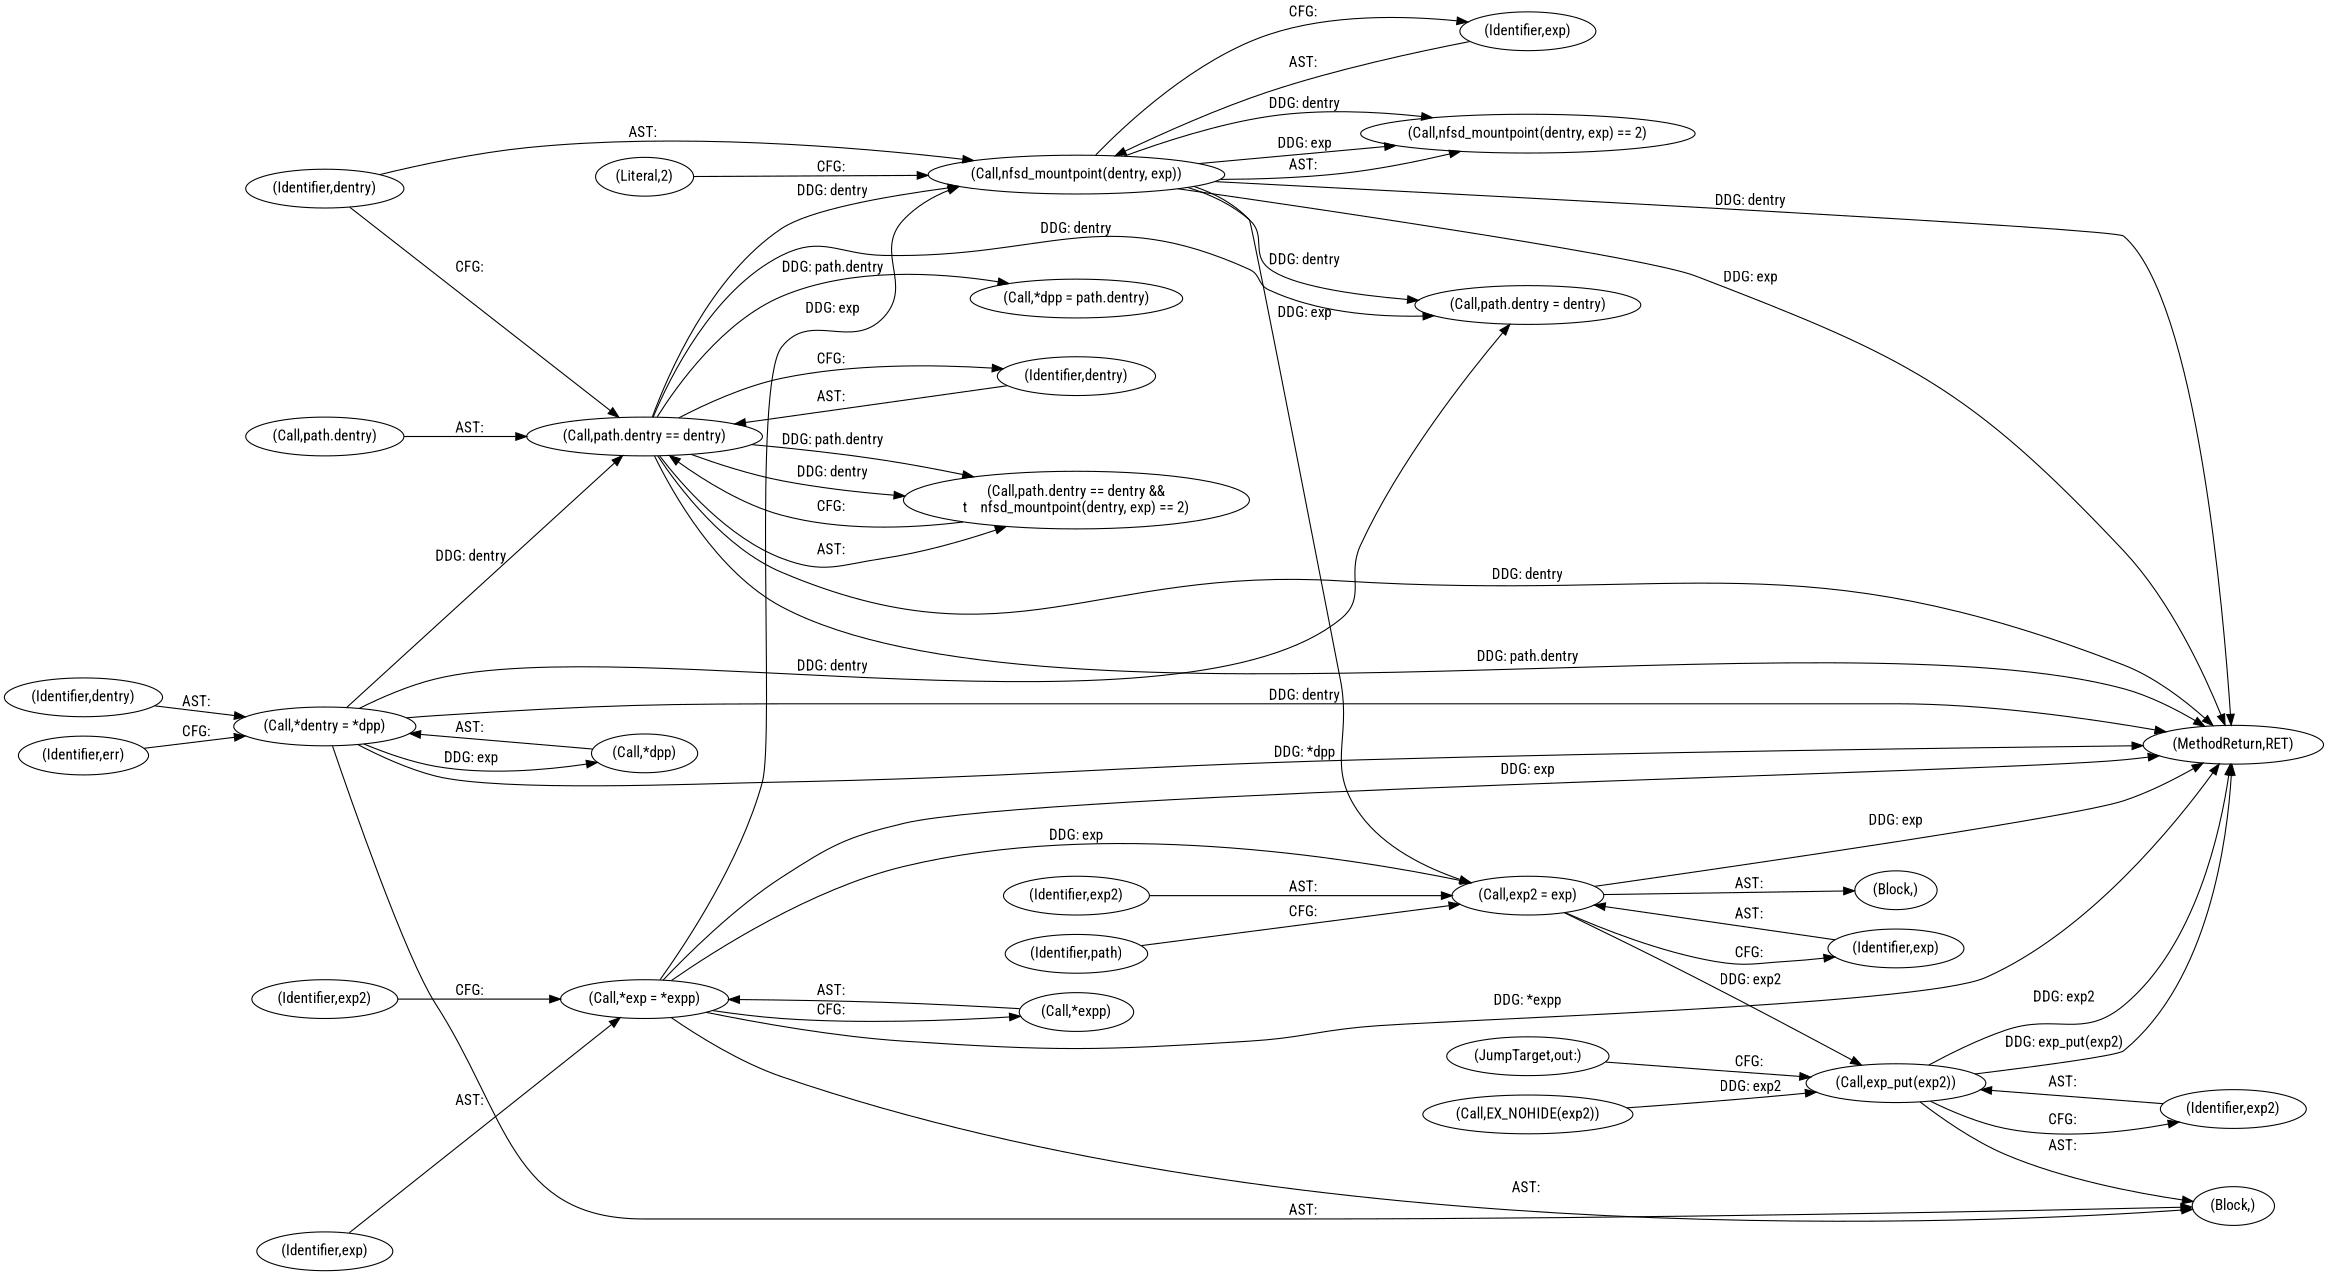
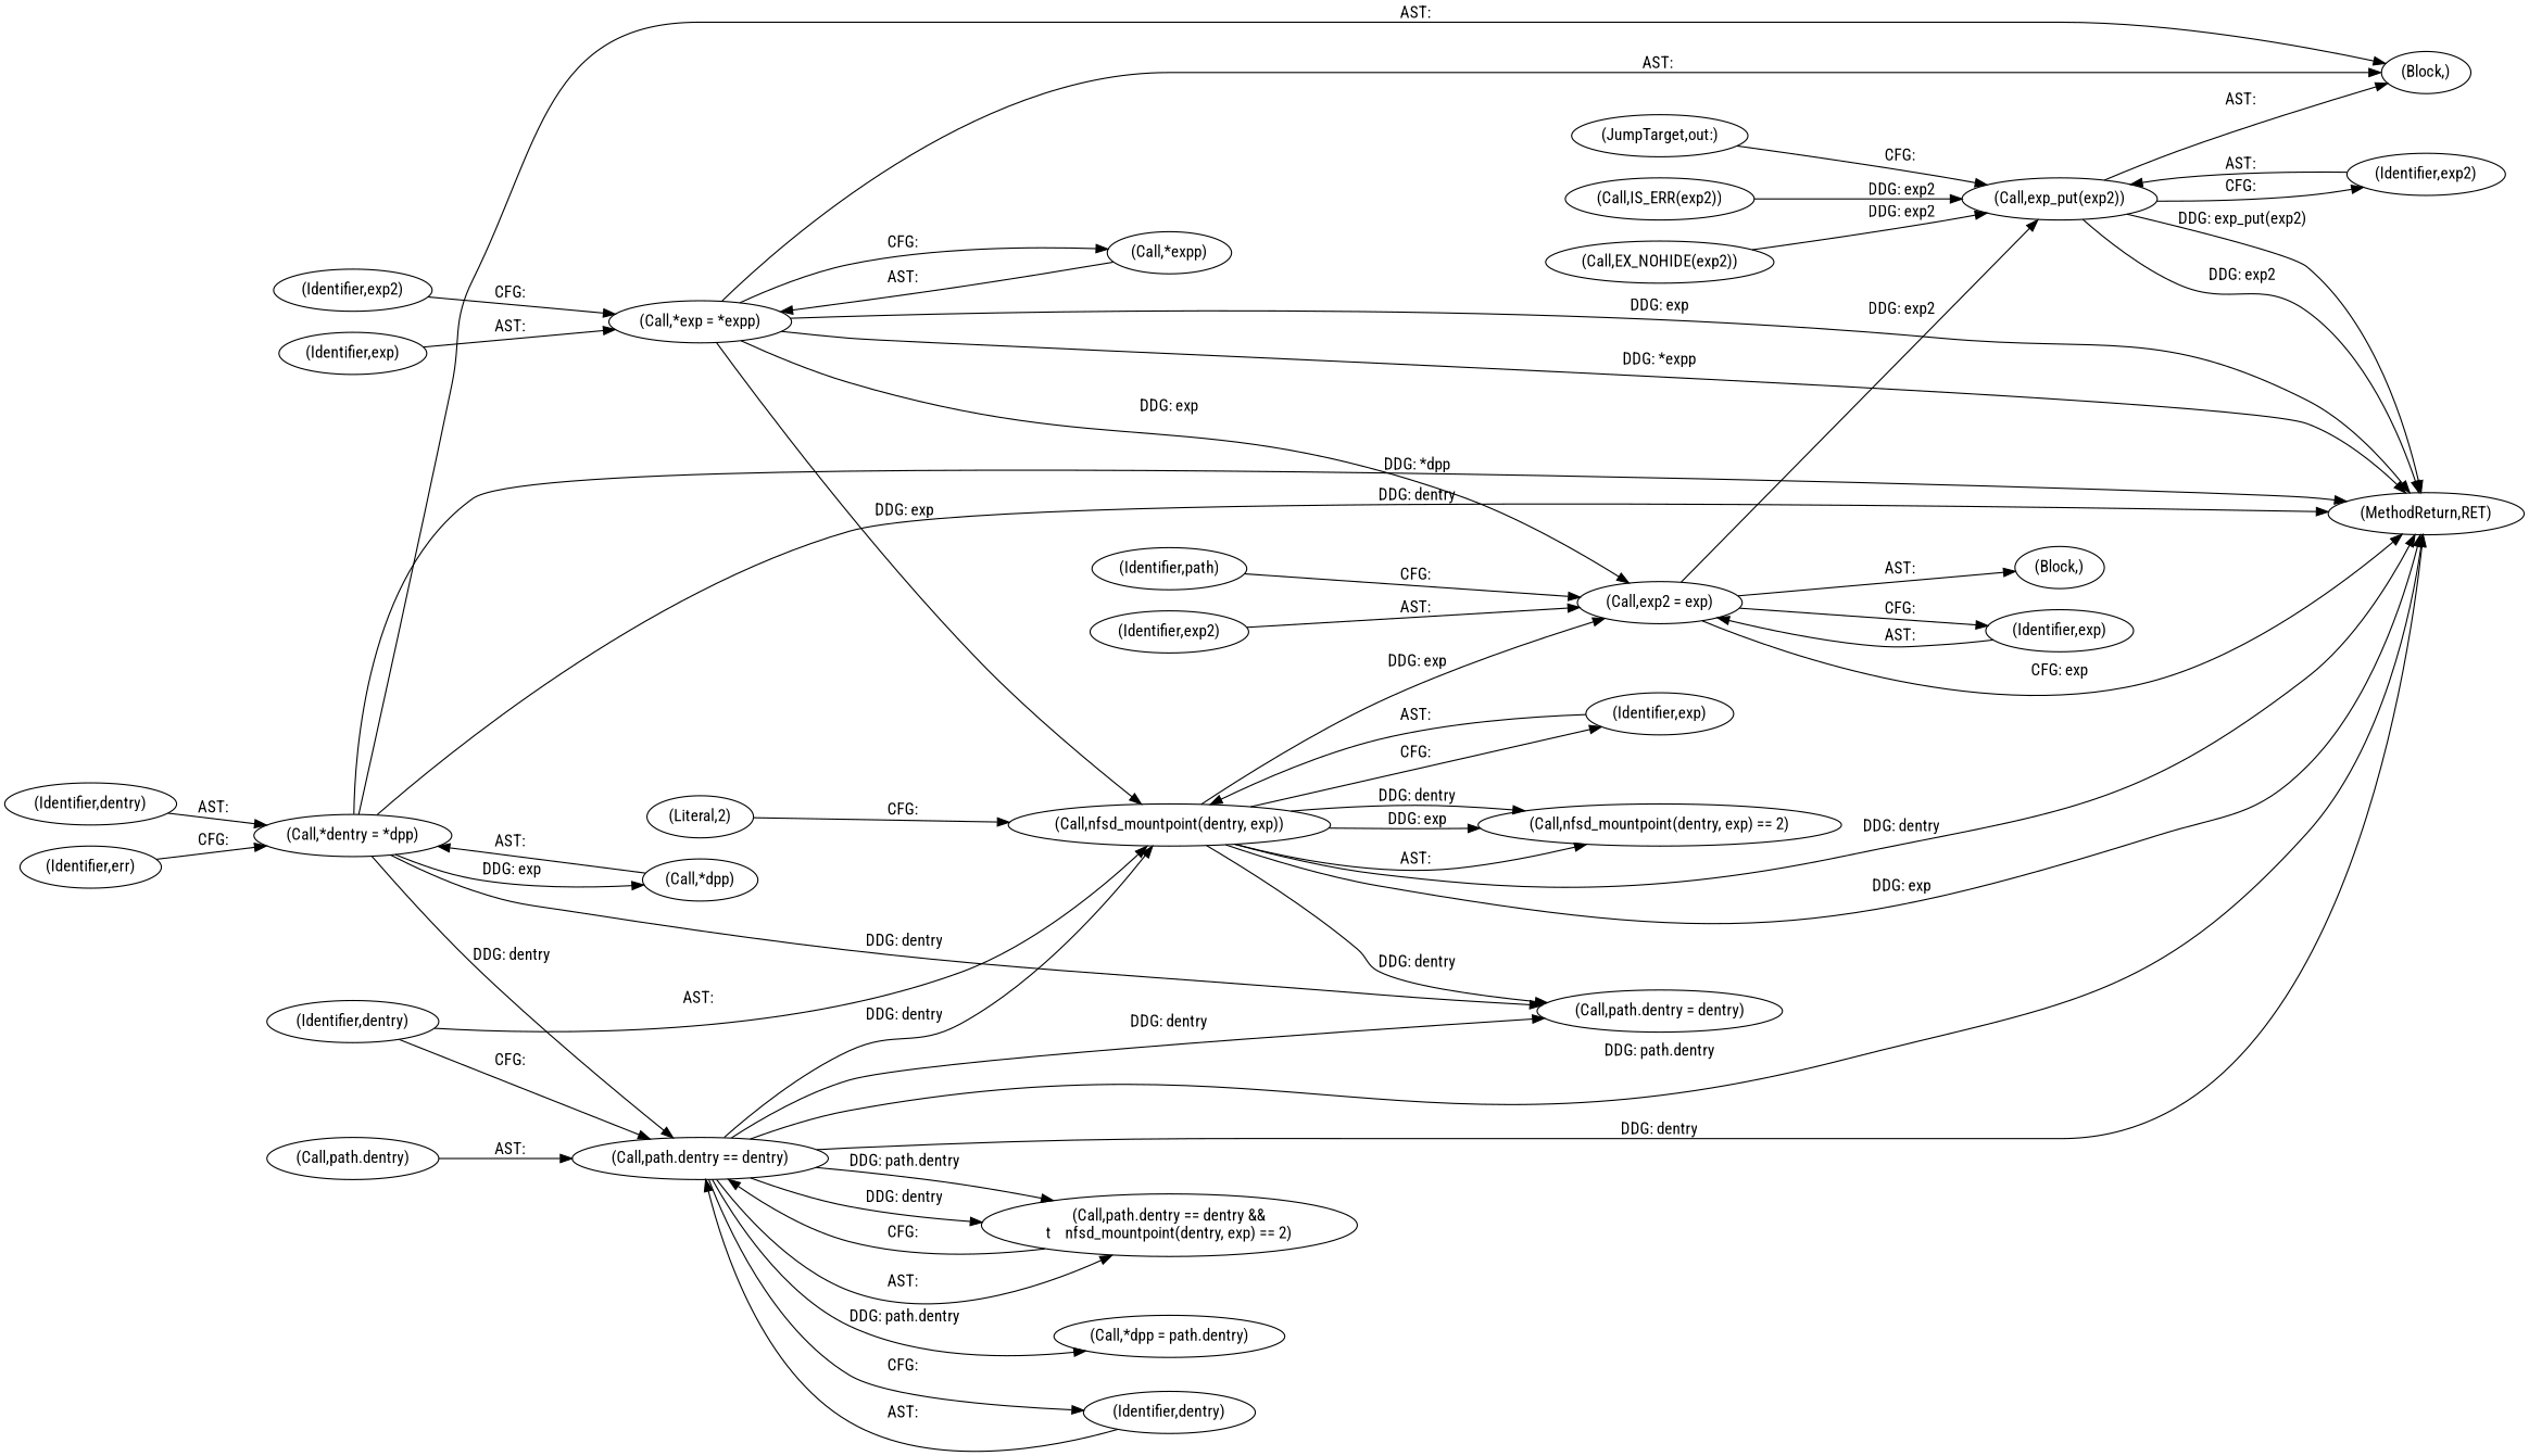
  digraph {
    fontname="Roboto Condensed"
    rankdir=LR
    node [fontname="Roboto Condensed"]
    edge [fontname="Roboto Condensed"]
    n1 [label="(Call,exp2 = exp)"]
    n2 [label="(Call,exp_put(exp2))"]
    n3 [label="(Block,)"]
    n4 [label="(Identifier,exp)"]
    n5 [label="(MethodReturn,RET)"]
    n6 [label="(Block,)"]
    n7 [label="(Identifier,exp2)"]
    n8 [label="(Call,nfsd_mountpoint(dentry, exp))"]
    n9 [label="(Call,nfsd_mountpoint(dentry, exp) == 2)"]
    n10 [label="(Call,path.dentry = dentry)"]
    n11 [label="(Identifier,exp)"]
    n12 [label="(Call,path.dentry == dentry)"]
    n13 [label="(Identifier,dentry)"]
    n14 [label="(Call,path.dentry == dentry &&\n\t    nfsd_mountpoint(dentry, exp) == 2)"]
    n15 [label="(Call,*dpp = path.dentry)"]
    n16 [label="(Call,*dentry = *dpp)"]
    n17 [label="(Call,*dpp)"]
    n18 [label="(Call,*exp = *expp)"]
    n19 [label="(Call,*expp)"]
    n20 [label="(Call,path.dentry)"]
    n21 [label="(Identifier,exp2)"]
    n22 [label="(Call,EX_NOHIDE(exp2))"]
    n23 [label="(Literal,2)"]
    n24 [label="(Identifier,path)"]
    n25 [label="(Identifier,dentry)"]
    n26 [label="(Identifier,exp)"]
    n27 [label="(Identifier,dentry)"]
    n28 [label="(Identifier,err)"]
    n29 [label="(JumpTarget,out:)"]
    n30 [label="(Identifier,exp2)"]
+   n31 [label="(Call,IS_ERR(exp2))"]
    n1 -> n2 [label="DDG: exp2"]
    n1 -> n3 [label="AST: "]
    n1 -> n4 [label="CFG: "]
-   n1 -> n5 [label="DDG: exp"]
+   n1 -> n5 [label="CFG: exp"]
    n2 -> n5 [label="DDG: exp2"]
    n2 -> n5 [label="DDG: exp_put(exp2)"]
    n2 -> n6 [label="AST: "]
    n2 -> n7 [label="CFG: "]
    n4 -> n1 [label="AST: "]
    n7 -> n2 [label="AST: "]
    n8 -> n1 [label="DDG: exp"]
    n8 -> n5 [label="DDG: dentry"]
    n8 -> n5 [label="DDG: exp"]
    n8 -> n9 [label="AST: "]
    n8 -> n9 [label="DDG: dentry"]
    n8 -> n9 [label="DDG: exp"]
    n8 -> n10 [label="DDG: dentry"]
    n8 -> n11 [label="CFG: "]
    n11 -> n8 [label="AST: "]
    n12 -> n5 [label="DDG: path.dentry"]
    n12 -> n5 [label="DDG: dentry"]
    n12 -> n8 [label="DDG: dentry"]
    n12 -> n10 [label="DDG: dentry"]
    n12 -> n13 [label="CFG: "]
    n12 -> n14 [label="AST: "]
    n12 -> n14 [label="DDG: path.dentry"]
    n12 -> n14 [label="DDG: dentry"]
    n12 -> n15 [label="DDG: path.dentry"]
    n13 -> n12 [label="AST: "]
    n14 -> n12 [label="CFG: "]
    n16 -> n5 [label="DDG: *dpp"]
    n16 -> n5 [label="DDG: dentry"]
    n16 -> n6 [label="AST: "]
    n16 -> n10 [label="DDG: dentry"]
    n16 -> n12 [label="DDG: dentry"]
    n16 -> n17 [label="DDG: exp"]
    n17 -> n16 [label="AST: "]
    n18 -> n1 [label="DDG: exp"]
    n18 -> n5 [label="DDG: *expp"]
    n18 -> n5 [label="DDG: exp"]
    n18 -> n6 [label="AST: "]
    n18 -> n8 [label="DDG: exp"]
    n18 -> n19 [label="CFG: "]
    n19 -> n18 [label="AST: "]
    n20 -> n12 [label="AST: "]
    n21 -> n18 [label="CFG: "]
    n22 -> n2 [label="DDG: exp2"]
    n23 -> n8 [label="CFG: "]
    n24 -> n1 [label="CFG: "]
    n25 -> n16 [label="AST: "]
    n26 -> n18 [label="AST: "]
    n27 -> n8 [label="AST: "]
    n27 -> n12 [label="CFG: "]
    n28 -> n16 [label="CFG: "]
    n29 -> n2 [label="CFG: "]
    n30 -> n1 [label="AST: "]
+   n31 -> n2 [label="DDG: exp2"]
  }
